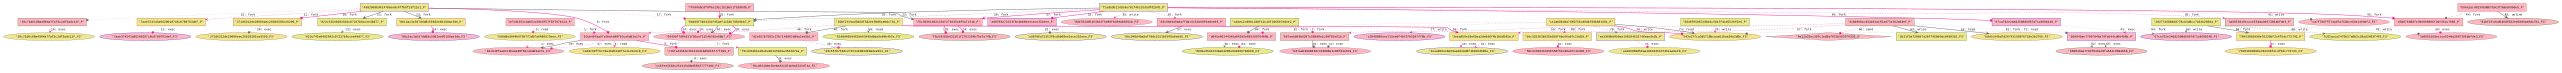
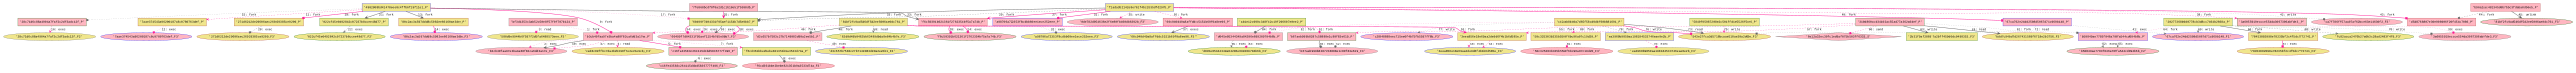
  digraph {
    engine=neato
    fixedsize=false
    fontname="Liberation Mono"
    fontsize=10
    nodesep=0.3
    rankdir=TB
    ranksep=0
    splines=true
    node [color=darkgreen fillcolor=lightpink fontname="Liberation Mono" node_type=Process shape=box style=filled]
    edge [arrowhead=box color=deeppink fontname="Liberation Mono" style=bold]
    "'bf3d1353c3ab52c50e8f57f0f707b124_P'" [color=gray40]
    "'b3cb40faa97e3ba4a88f82ca6dd3a17e_P'" [color=gray40]
    "'580d9e9944b6f597f2d5fa6488573eee_F3'" [color=gray40 fillcolor=khaki node_type=file shape=ellipse]
    "'b3cb40faa97e3ba4a88f82ca6dd3a17e_F3'" [color=gray40 node_type=File shape=ellipse]
    "'ced8c09ffbc7da4b2b390f7e2ec5e9cb_F3'" [color=brown fillcolor=khaki node_type=file shape=ellipse]
    "'c16fe43583c264115d4bd5836777f496_P'"
    "'f6cd361bbe2bebe821351b9a3533d74a_P'" [fillcolor=khaki]
    "'c16fe43583c264115d4bd5836777f496_F3'" [node_type=File shape=ellipse]
    "'f6cd361bbe2bebe821351b9a3533d74a_F3'" [color=brown node_type=File shape=ellipse]
    "'4902008bd41478eee0c4ffb6f19f11e1_P'" [color=blue fillcolor=khaki]
    "'7aae374543a96200187c8c0780763def_P'" [color=brown fillcolor=khaki]
    "'80c2ac3a597ddd8c5982ee66160ae3de_P'" [color=brown fillcolor=khaki]
    "'28c71d6c88a4904a7faf2c2df3adc12f_P'"
    "'60499f7d04331f95aef1154b7d5e9bb7_P'" [fillcolor=khaki]
    "'271d6212de29606aec26929385ce9209_P'" [color=brown fillcolor=khaki]
    "'022cf45e0492842c07237b8ccee48d77_P'" [fillcolor=khaki]
    "'f6c50391b621361f2762354bf5a7a74b_P'" [color=brown]
    "'7aae374543a96200187c8c0780763def_F3'" [color=blue node_type=File shape=ellipse]
    "'80c2ac3a597ddd8c5982ee66160ae3de_F3'" [color=blue node_type=File shape=ellipse]
    "'28c71d6c88a4904a7faf2c2df3adc12f_F2'" [color=gray40 fillcolor=khaki node_type=File shape=ellipse]
    "'60499f7d04331f95aef1154b7d5e9bb7_F3'" [color=gray40 node_type=File shape=ellipse]
    "'271d6212de29606aec26929385ce9209_F3'" [color=brown fillcolor=khaki node_type=File shape=ellipse]
    "'022cf45e0492842c07237b8ccee48d77_F2'" [fillcolor=khaki node_type=File shape=ellipse]
    "'f6c50391b621361f2762354bf5a7a74b_F3'" [node_type=File shape=ellipse]
    "'7fe868bcdf8f6a2d1c1b18e51f5308db_P'" [color=gray40]
    "'f1ada3b2142e8e761f4bc1b35dfd297b_P'" [color=blue fillcolor=khaki]
    "'a98706a72353f8cdbb60ee1ece252eee_P'" [color=blue]
    "'0de782d954636e2f6e80fb460db6392b_F3'" [color=gray40 node_type=file shape=ellipse]
    "'60c940d49a8affddc5151b69f0a8ee96_P'" [color=brown]
    "'3a6055919eccce554da3067396abfde3_P'"
    "'67ca762e24dd2508d5067d71c969b148_P'" [color=blue]
    "'ca7f786ff57aa97af62bce63e14630f2_F3'" [color=gray40 node_type=file shape=ellipse]
    "'d5d8768807e30e908906f20f454c7086_P'" [color=brown]
    "'a98706a72353f8cdbb60ee1ece252eee_F3'" [color=blue fillcolor=khaki node_type=File shape=ellipse]
    "'60c940d49a8affddc5151b69f0a8ee96_F3'" [color=blue fillcolor=khaki node_type=File shape=ellipse]
    "'3a6055919eccce554da3067396abfde3_F3'" [color=gray40 node_type=file shape=ellipse]
    "'67ca762e24dd2508d5067d71c969b148_F1'" [color=blue node_type=file shape=ellipse]
    "'543e27fca3d5718bcaae518ae30a2d0e_F3'" [color=brown fillcolor=khaki node_type=file shape=ellipse]
    "'b96a2ac401345d6b7b5c3fdaba0d56e5_P'" [color=brown]
    "'81bf2fc9ad5d6df5d2ee5006ae0dc761_F3'" [node_type=file shape=ellipse]
    "'81bf2fc9ad5d6df5d2ee5006ae0dc761_P'" [color=gray40 fillcolor=khaki]
    "'d3c657b7583c27b7149083d90a2ee5b1_P'" [color=gray40]
    "'62d0d49b0462bb63489dbda8e84b4b7e_F3'" [fillcolor=khaki node_type=file shape=ellipse]
    "'b67aeb999b8287c58888e1c80f83e619_P'"
    "'3eea856e18e69aa2de9d6f4b1b6d585e_P'" [color=brown fillcolor=khaki]
    "'d3c657b7583c27b7149083d90a2ee5b1_F3'" [color=blue fillcolor=khaki node_type=File shape=ellipse]
    "'b67aeb999b8287c58888e1c80f83e619_F3'" [color=gray40 node_type=File shape=ellipse]
    "'3eea856e18e69aa2de9d6f4b1b6d585e_F3'" [color=blue fillcolor=khaki node_type=File shape=ellipse]
    "'310d860ccd34102ac55ad77a362a6def_P'"
    "'bdd7c94bd7d267431569f6718e2b3756_F3'" [color=brown fillcolor=khaki node_type=file shape=ellipse]
    "'6e12a32ec30fc1ed9af075b503ff6333_S'" [color=gray40 node_type=Socket shape=diamond]
    "'b50849ae7703f046a70fa544cd094b6b_P'" [color=blue]
    "'2b31f9af28697a2bff459d0dc0498353_F3'" [fillcolor=khaki node_type=file]
    "'b50849ae7703f046a70fa544cd094b6b_F2'" [node_type=File shape=ellipse]
    "'20277368b9d0778cb3d8cc7464b2668a_P'" [fillcolor=khaki]
    "'78453802098e78235bf2c4f5dc772741_P'" [color=brown fillcolor=khaki]
    n57 [fillcolor=khaki label="'fc82acca2476b27a0b3c28ad2483f4f9_F3'" node_type=file shape=ellipse]
    "'78453802098e78235bf2c4f5dc772741_F3'" [color=brown fillcolor=khaki node_type=File shape=ellipse]
    "'c42ab8b40a7d65f58cd9dbf60b881691_P'" [color=brown fillcolor=khaki]
    "'c2848688eec715ee0f4b75fb5597ff8b_F3'" [color=blue node_type=file shape=ellipse]
    "'ea3960b9850aa198184533746eae0e2b_P'" [color=blue fillcolor=khaki]
    "'50c325303b335b550f6bc96a07c19d20_P'" [color=brown fillcolor=khaki]
    "'d045e05344349a84206e699209704b6b_P'" [color=gray40]
    "'ea3960b9850aa198184533746eae0e2b_F3'" [color=gray40 fillcolor=khaki node_type=File shape=ellipse]
    "'50c325303b335b550f6bc96a07c19d20_F3'" [color=brown node_type=File shape=ellipse]
    "'d045e05344349a84206e699209704b6b_F3'" [fillcolor=khaki node_type=File shape=ellipse]
    "'5849f95987208e2c501ffd1e5526f5e6_P'" [fillcolor=khaki]
    "'ab1e12c999c348f42c19f296607e0ee2_P'" [fillcolor=khaki]
    "'bf3d1353c3ab52c50e8f57f0f707b124_P'" -> "'b3cb40faa97e3ba4a88f82ca6dd3a17e_P'" [label="1: fork" style=dotted]
    "'bf3d1353c3ab52c50e8f57f0f707b124_P'" -> "'580d9e9944b6f597f2d5fa6488573eee_F3'" [label="3: read" style=dotted]
    "'b3cb40faa97e3ba4a88f82ca6dd3a17e_P'" -> "'b3cb40faa97e3ba4a88f82ca6dd3a17e_F3'" [arrowhead=vee label="2: exec" style=dotted]
    "'b3cb40faa97e3ba4a88f82ca6dd3a17e_P'" -> "'b3cb40faa97e3ba4a88f82ca6dd3a17e_F3'" [arrowhead=vee color=gray40 label="10: exec"]
    "'b3cb40faa97e3ba4a88f82ca6dd3a17e_P'" -> "'b3cb40faa97e3ba4a88f82ca6dd3a17e_F3'" [label="47: exec" style=dashed]
    "'b3cb40faa97e3ba4a88f82ca6dd3a17e_P'" -> "'ced8c09ffbc7da4b2b390f7e2ec5e9cb_F3'" [arrowhead=vee label="4: read" style=dashed]
    "'b3cb40faa97e3ba4a88f82ca6dd3a17e_P'" -> "'c16fe43583c264115d4bd5836777f496_P'" [label="5: fork"]
    "'b3cb40faa97e3ba4a88f82ca6dd3a17e_P'" -> "'f6cd361bbe2bebe821351b9a3533d74a_P'" [arrowhead=vee label="7: fork" style=dotted]
    "'c16fe43583c264115d4bd5836777f496_P'" -> "'c16fe43583c264115d4bd5836777f496_F3'" [color=gray40 label="6: exec" style=dashed]
    "'f6cd361bbe2bebe821351b9a3533d74a_P'" -> "'f6cd361bbe2bebe821351b9a3533d74a_F3'" [color=gray40 label="8: exec"]
    "'4902008bd41478eee0c4ffb6f19f11e1_P'" -> "'b3cb40faa97e3ba4a88f82ca6dd3a17e_P'" [label="9: fork"]
    "'4902008bd41478eee0c4ffb6f19f11e1_P'" -> "'7aae374543a96200187c8c0780763def_P'" [arrowhead=vee label="11: fork" style=dashed]
    "'4902008bd41478eee0c4ffb6f19f11e1_P'" -> "'80c2ac3a597ddd8c5982ee66160ae3de_P'" [arrowhead=vee color=gray40 label="13: fork"]
    "'4902008bd41478eee0c4ffb6f19f11e1_P'" -> "'28c71d6c88a4904a7faf2c2df3adc12f_P'" [color=gray40 label="15: fork" style=dotted]
    "'4902008bd41478eee0c4ffb6f19f11e1_P'" -> "'60499f7d04331f95aef1154b7d5e9bb7_P'" [label="17: fork" style=dotted]
    "'4902008bd41478eee0c4ffb6f19f11e1_P'" -> "'271d6212de29606aec26929385ce9209_P'" [label="19: fork"]
    "'4902008bd41478eee0c4ffb6f19f11e1_P'" -> "'022cf45e0492842c07237b8ccee48d77_P'" [arrowhead=vee color=gray40 label="21: fork"]
    "'4902008bd41478eee0c4ffb6f19f11e1_P'" -> "'f6c50391b621361f2762354bf5a7a74b_P'" [arrowhead=vee color=gray40 label="23: fork"]
    "'7aae374543a96200187c8c0780763def_P'" -> "'7aae374543a96200187c8c0780763def_F3'" [label="12: exec" style=dotted]
    "'80c2ac3a597ddd8c5982ee66160ae3de_P'" -> "'80c2ac3a597ddd8c5982ee66160ae3de_F3'" [label="14: exec"]
    "'28c71d6c88a4904a7faf2c2df3adc12f_P'" -> "'28c71d6c88a4904a7faf2c2df3adc12f_F2'" [arrowhead=vee label="16: exec" style=dashed]
    "'60499f7d04331f95aef1154b7d5e9bb7_P'" -> "'60499f7d04331f95aef1154b7d5e9bb7_F3'" [label="18: exec"]
    "'60499f7d04331f95aef1154b7d5e9bb7_P'" -> "'60499f7d04331f95aef1154b7d5e9bb7_F3'" [label="26: exec" style=dashed]
    "'60499f7d04331f95aef1154b7d5e9bb7_P'" -> "'60499f7d04331f95aef1154b7d5e9bb7_F3'" [arrowhead=vee color=gray40 label="30: exec"]
    "'60499f7d04331f95aef1154b7d5e9bb7_P'" -> "'60499f7d04331f95aef1154b7d5e9bb7_F3'" [label="34: exec"]
    "'271d6212de29606aec26929385ce9209_P'" -> "'271d6212de29606aec26929385ce9209_F3'" [color=gray40 label="20: exec" style=dashed]
    "'022cf45e0492842c07237b8ccee48d77_P'" -> "'022cf45e0492842c07237b8ccee48d77_F2'" [arrowhead=vee color=gray40 label="22: exec" style=dashed]
    "'f6c50391b621361f2762354bf5a7a74b_P'" -> "'f6c50391b621361f2762354bf5a7a74b_F3'" [label="24: exec"]
    "'f6c50391b621361f2762354bf5a7a74b_P'" -> "'f6c50391b621361f2762354bf5a7a74b_F3'" [label="28: exec"]
    "'7fe868bcdf8f6a2d1c1b18e51f5308db_P'" -> "'60499f7d04331f95aef1154b7d5e9bb7_P'" [arrowhead=vee label="25: fork"]
    "'f1ada3b2142e8e761f4bc1b35dfd297b_P'" -> "'60499f7d04331f95aef1154b7d5e9bb7_P'" [color=gray40 label="29: fork" style=dashed]
    "'f1ada3b2142e8e761f4bc1b35dfd297b_P'" -> "'60499f7d04331f95aef1154b7d5e9bb7_P'" [arrowhead=vee color=gray40 label="33: fork"]
    "'f1ada3b2142e8e761f4bc1b35dfd297b_P'" -> "'f6c50391b621361f2762354bf5a7a74b_P'" [arrowhead=vee label="27: fork"]
    "'f1ada3b2142e8e761f4bc1b35dfd297b_P'" -> "'a98706a72353f8cdbb60ee1ece252eee_P'" [label="31: fork"]
    "'f1ada3b2142e8e761f4bc1b35dfd297b_P'" -> "'0de782d954636e2f6e80fb460db6392b_F3'" [arrowhead=vee label="35: write" style=dashed]
    "'f1ada3b2142e8e761f4bc1b35dfd297b_P'" -> "'60c940d49a8affddc5151b69f0a8ee96_P'" [arrowhead=vee label="36: fork" style=dashed]
    "'f1ada3b2142e8e761f4bc1b35dfd297b_P'" -> "'3a6055919eccce554da3067396abfde3_P'" [arrowhead=vee label="38: fork" style=dashed]
    "'f1ada3b2142e8e761f4bc1b35dfd297b_P'" -> "'67ca762e24dd2508d5067d71c969b148_P'" [label="40: fork"]
    "'f1ada3b2142e8e761f4bc1b35dfd297b_P'" -> "'ca7f786ff57aa97af62bce63e14630f2_F3'" [color=gray40 label="42: write" style=dotted]
    "'f1ada3b2142e8e761f4bc1b35dfd297b_P'" -> "'d5d8768807e30e908906f20f454c7086_P'" [label="43: fork"]
    "'a98706a72353f8cdbb60ee1ece252eee_P'" -> "'a98706a72353f8cdbb60ee1ece252eee_F3'" [color=gray40 label="32: exec" style=dotted]
    "'60c940d49a8affddc5151b69f0a8ee96_P'" -> "'60c940d49a8affddc5151b69f0a8ee96_F3'" [arrowhead=vee color=gray40 label="37: exec"]
    "'3a6055919eccce554da3067396abfde3_P'" -> "'3a6055919eccce554da3067396abfde3_F3'" [label="39: exec" style=dotted]
    "'67ca762e24dd2508d5067d71c969b148_P'" -> "'67ca762e24dd2508d5067d71c969b148_F1'" [arrowhead=vee color=gray40 label="41: exec" style=dotted]
    "'67ca762e24dd2508d5067d71c969b148_P'" -> "'543e27fca3d5718bcaae518ae30a2d0e_F3'" [color=gray40 label="72: read" style=dotted]
    "'b96a2ac401345d6b7b5c3fdaba0d56e5_P'" -> "'d5d8768807e30e908906f20f454c7086_P'" [color=gray40 label="44: fork" style=dashed]
    "'b96a2ac401345d6b7b5c3fdaba0d56e5_P'" -> "'81bf2fc9ad5d6df5d2ee5006ae0dc761_F3'" [arrowhead=vee color=gray40 label="45: unlink"]
    "'81bf2fc9ad5d6df5d2ee5006ae0dc761_P'" -> "'b3cb40faa97e3ba4a88f82ca6dd3a17e_P'" [arrowhead=vee label="46: fork" style=dashed]
    "'81bf2fc9ad5d6df5d2ee5006ae0dc761_P'" -> "'d3c657b7583c27b7149083d90a2ee5b1_P'" [color=gray40 label="48: fork"]
    "'81bf2fc9ad5d6df5d2ee5006ae0dc761_P'" -> "'62d0d49b0462bb63489dbda8e84b4b7e_F3'" [arrowhead=vee color=gray40 label="50: read" style=dashed]
-   "'81bf2fc9ad5d6df5d2ee5006ae0dc761_P'" -> "'b67aeb999b8287c58888e1c80f83e619_P'" [label="7: fork" style=dashed]
+   "'81bf2fc9ad5d6df5d2ee5006ae0dc761_P'" -> "'b67aeb999b8287c58888e1c80f83e619_P'" [label="51: fork" style=dashed]
    "'81bf2fc9ad5d6df5d2ee5006ae0dc761_P'" -> "'3eea856e18e69aa2de9d6f4b1b6d585e_P'" [arrowhead=vee label="53: fork"]
    "'d3c657b7583c27b7149083d90a2ee5b1_P'" -> "'d3c657b7583c27b7149083d90a2ee5b1_F3'" [label="49: exec" style=dashed]
    "'b67aeb999b8287c58888e1c80f83e619_P'" -> "'b67aeb999b8287c58888e1c80f83e619_F3'" [color=gray40 label="52: exec" style=dotted]
    "'b67aeb999b8287c58888e1c80f83e619_P'" -> "'b67aeb999b8287c58888e1c80f83e619_F3'" [color=gray40 label="56: exec"]
    "'3eea856e18e69aa2de9d6f4b1b6d585e_P'" -> "'3eea856e18e69aa2de9d6f4b1b6d585e_F3'" [arrowhead=vee label="54: exec" style=dashed]
    "'3eea856e18e69aa2de9d6f4b1b6d585e_P'" -> "'3eea856e18e69aa2de9d6f4b1b6d585e_F3'" [arrowhead=vee label="58: exec" style=dotted]
    "'310d860ccd34102ac55ad77a362a6def_P'" -> "'b67aeb999b8287c58888e1c80f83e619_P'" [arrowhead=vee label="55: fork" style=dashed]
    "'310d860ccd34102ac55ad77a362a6def_P'" -> "'3eea856e18e69aa2de9d6f4b1b6d585e_P'" [arrowhead=vee label="57: fork" style=dashed]
    "'310d860ccd34102ac55ad77a362a6def_P'" -> "'bdd7c94bd7d267431569f6718e2b3756_F3'" [arrowhead=vee color=gray40 label="59: read"]
    "'310d860ccd34102ac55ad77a362a6def_P'" -> "'6e12a32ec30fc1ed9af075b503ff6333_S'" [label="60: send" style=dashed]
    "'310d860ccd34102ac55ad77a362a6def_P'" -> "'b50849ae7703f046a70fa544cd094b6b_P'" [color=gray40 label="61: fork" style=dotted]
    "'310d860ccd34102ac55ad77a362a6def_P'" -> "'2b31f9af28697a2bff459d0dc0498353_F3'" [arrowhead=vee color=gray40 label="63: write"]
    "'b50849ae7703f046a70fa544cd094b6b_P'" -> "'b50849ae7703f046a70fa544cd094b6b_F2'" [arrowhead=vee color=gray40 label="62: exec" style=dotted]
    "'b50849ae7703f046a70fa544cd094b6b_P'" -> "'b50849ae7703f046a70fa544cd094b6b_F2'" [arrowhead=vee color=gray40 label="65: exec" style=dotted]
    "'20277368b9d0778cb3d8cc7464b2668a_P'" -> "'3a6055919eccce554da3067396abfde3_F3'" [color=gray40 label="70: write" style=dotted]
    "'20277368b9d0778cb3d8cc7464b2668a_P'" -> "'67ca762e24dd2508d5067d71c969b148_F1'" [arrowhead=vee color=gray40 label="69: write" style=dotted]
    "'20277368b9d0778cb3d8cc7464b2668a_P'" -> "'b50849ae7703f046a70fa544cd094b6b_P'" [arrowhead=vee label="64: fork" style=dotted]
    "'20277368b9d0778cb3d8cc7464b2668a_P'" -> "'78453802098e78235bf2c4f5dc772741_P'" [arrowhead=vee color=gray40 label="66: fork"]
    "'20277368b9d0778cb3d8cc7464b2668a_P'" -> n57 [arrowhead=vee color=gray40 label="68: write" style=dashed]
    "'78453802098e78235bf2c4f5dc772741_P'" -> "'78453802098e78235bf2c4f5dc772741_F3'" [label="67: exec"]
    "'c42ab8b40a7d65f58cd9dbf60b881691_P'" -> "'543e27fca3d5718bcaae518ae30a2d0e_F3'" [arrowhead=vee color=gray40 label="73: read"]
    "'c42ab8b40a7d65f58cd9dbf60b881691_P'" -> "'543e27fca3d5718bcaae518ae30a2d0e_F3'" [label="76: write"]
    "'c42ab8b40a7d65f58cd9dbf60b881691_P'" -> "'c2848688eec715ee0f4b75fb5597ff8b_F3'" [arrowhead=vee color=gray40 label="77: write" style=dotted]
    "'c42ab8b40a7d65f58cd9dbf60b881691_P'" -> "'ea3960b9850aa198184533746eae0e2b_P'" [arrowhead=vee color=gray40 label="78: fork" style=dashed]
    "'c42ab8b40a7d65f58cd9dbf60b881691_P'" -> "'50c325303b335b550f6bc96a07c19d20_P'" [arrowhead=vee label="80: fork" style=dotted]
    "'c42ab8b40a7d65f58cd9dbf60b881691_P'" -> "'d045e05344349a84206e699209704b6b_P'" [label="82: fork" style=dotted]
    "'ea3960b9850aa198184533746eae0e2b_P'" -> "'ea3960b9850aa198184533746eae0e2b_F3'" [label="79: exec" style=dashed]
    "'50c325303b335b550f6bc96a07c19d20_P'" -> "'50c325303b335b550f6bc96a07c19d20_F3'" [label="81: exec" style=dotted]
    "'d045e05344349a84206e699209704b6b_P'" -> "'d045e05344349a84206e699209704b6b_F3'" [label="83: exec" style=dotted]
    "'d045e05344349a84206e699209704b6b_P'" -> "'d045e05344349a84206e699209704b6b_F3'" [arrowhead=vee color=gray40 label="85: exec" style=dashed]
    "'5849f95987208e2c501ffd1e5526f5e6_P'" -> "'543e27fca3d5718bcaae518ae30a2d0e_F3'" [arrowhead=vee label="75: write" style=dashed]
    "'ab1e12c999c348f42c19f296607e0ee2_P'" -> "'d045e05344349a84206e699209704b6b_P'" [color=gray40 label="84: fork"]
  }
